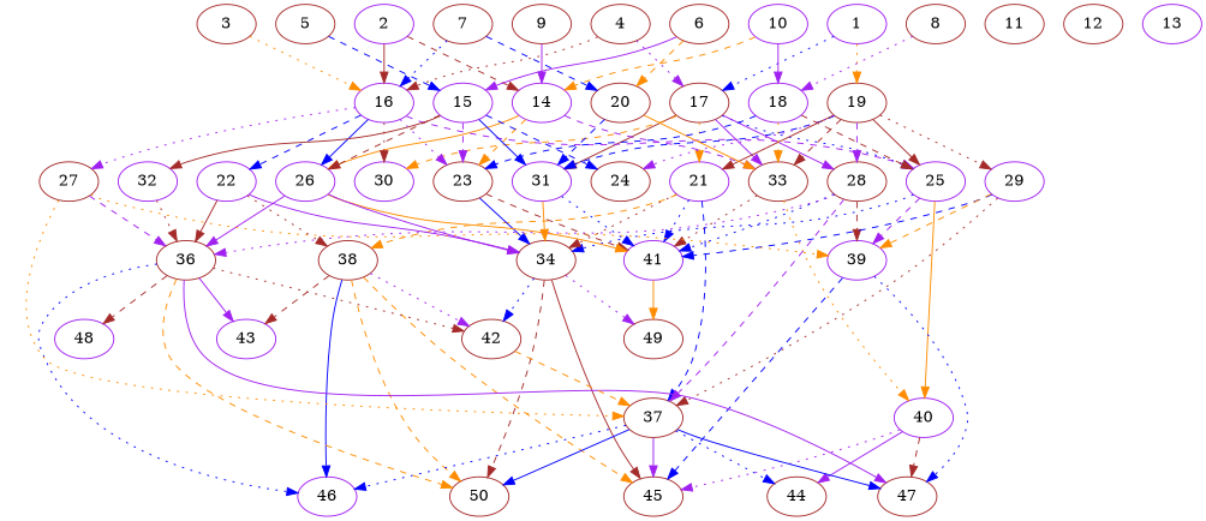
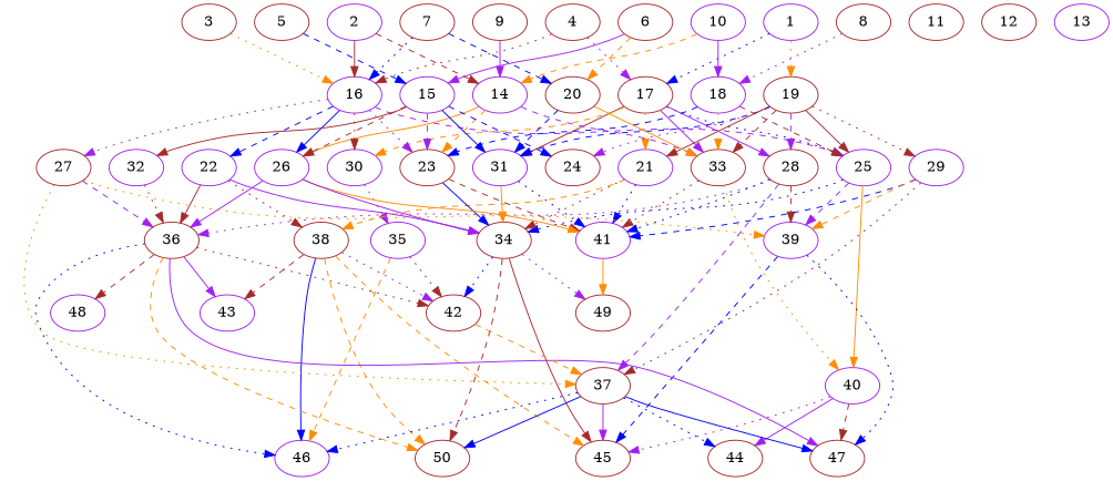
  digraph {
    node [alpha=0.06 color=brown]
    edge [color=purple style=dotted]
    1 [alpha=0.08 color=purple expect_size=49125376]
    17 [expect_size=52148224]
    19 [alpha=0.16 expect_size=35647488]
    33 [expect_size=6592512]
    31 [alpha=0.17 color=purple expect_size=23464960]
    25 [alpha=0.13 color=purple expect_size=9308160]
    30 [alpha=0.16 color=purple expect_size=36473856]
    21 [alpha=0.12 color=purple expect_size=20600832]
    28 [alpha=0.01 expect_size=36185088]
    24 [alpha=0.04 expect_size=42350592]
    29 [alpha=0.18 color=purple expect_size=46854144]
    41 [alpha=0.05 color=purple expect_size=43539456]
    40 [alpha=0.17 color=purple expect_size=5706752]
    34 [expect_size=43040768]
    39 [alpha=0.16 color=purple expect_size=9650176]
+   35 [alpha=0.17 color=purple expect_size=5551104]
    38 [alpha=0.05 expect_size=8307712]
    37 [expect_size=50339840]
    36 [alpha=0.11 expect_size=35987456]
    2 [alpha=0.14 color=purple expect_size=32177152]
    14 [color=purple expect_size=13263872]
    16 [alpha=0.12 color=purple expect_size=14545920]
    23 [alpha=0.15 expect_size=48877568]
    26 [color=purple expect_size=41293824]
    22 [alpha=0.01 color=purple expect_size=6530048]
    27 [alpha=0.02 expect_size=22917120]
    3 [alpha=0.19 expect_size=18619392]
    4 [alpha=0.07 expect_size=38480896]
    5 [alpha=0.14 expect_size=5547008]
    15 [alpha=0.14 color=purple expect_size=29514752]
    32 [alpha=0.09 color=purple expect_size=51712000]
    6 [alpha=0.16 expect_size=15606784]
    20 [alpha=0.14 expect_size=26551296]
    7 [alpha=0.05 expect_size=12126208]
    8 [alpha=0.08 expect_size=10630144]
    18 [alpha=0.05 color=purple expect_size=15825920]
    9 [alpha=0.16 expect_size=50953216]
    10 [alpha=0.17 color=purple expect_size=52304896]
    11 [alpha=0.14 expect_size=13281280]
    12 [alpha=0.18 expect_size=31082496]
    13 [alpha=0.17 color=purple expect_size=16592896]
    42 [alpha=0.12 expect_size=36814848]
    45 [alpha=0.05 expect_size=40787968]
    49 [alpha=0.07 expect_size=38281216]
    50 [alpha=0.18 expect_size=29970432]
    46 [alpha=0.04 color=purple expect_size=33564672]
    47 [alpha=0.10 expect_size=13386752]
    43 [alpha=0.19 color=purple expect_size=11373568]
    48 [alpha=0.10 color=purple expect_size=27159552]
    44 [alpha=0.01 expect_size=25753600]
    1 -> 17 [color=blue]
    1 -> 19 [color=darkorange]
    17 -> 33 [style=solid]
    17 -> 31 [color=brown style=solid]
    17 -> 25 [color=blue]
    17 -> 30 [color=darkorange style=dashed]
    17 -> 21 [color=darkorange]
    17 -> 28 [style=solid]
    19 -> 33 [color=brown style=dashed]
    19 -> 31 [color=blue style=dashed]
    19 -> 25 [color=brown style=solid]
    19 -> 21 [color=brown style=solid]
    19 -> 28 [style=dashed]
    19 -> 24
    19 -> 29 [color=brown]
    33 -> 41 [color=brown]
    33 -> 40 [color=darkorange]
    31 -> 41 [color=blue]
    31 -> 34 [color=darkorange style=solid]
    25 -> 40 [color=darkorange style=solid]
    25 -> 34 [color=blue]
    25 -> 39 [style=dashed]
+   30 -> 35
    21 -> 41 [color=blue]
    21 -> 34 [color=brown]
    21 -> 38 [color=darkorange style=dashed]
-   21 -> 37 [color=blue style=dashed]
    28 -> 41 [color=blue]
    28 -> 39 [color=brown style=dashed]
    28 -> 37 [style=dashed]
    28 -> 36
    29 -> 41 [color=blue style=dashed]
    29 -> 39 [color=darkorange style=dashed]
    29 -> 37 [color=brown]
    41 -> 49 [color=darkorange style=solid]
    40 -> 45
    40 -> 47 [color=brown style=dashed]
    40 -> 44 [style=solid]
    34 -> 42 [color=blue]
    34 -> 45 [color=brown style=solid]
    34 -> 49
    34 -> 50 [color=brown style=dashed]
    39 -> 45 [color=blue style=dashed]
    39 -> 47 [color=blue]
+   35 -> 42 [color=brown]
+   35 -> 46 [color=darkorange style=dashed]
    38 -> 42
    38 -> 45 [color=darkorange style=dashed]
    38 -> 50 [color=darkorange style=dashed]
    38 -> 46 [color=blue style=solid]
    38 -> 43 [color=brown style=dashed]
    37 -> 45 [style=solid]
    37 -> 50 [color=blue style=solid]
    37 -> 46 [color=blue]
    37 -> 47 [color=blue style=solid]
    37 -> 44 [color=blue]
    36 -> 42 [color=brown]
    36 -> 50 [color=darkorange style=dashed]
    36 -> 46 [color=blue]
    36 -> 47 [style=solid]
    36 -> 43 [style=solid]
    36 -> 48 [color=brown style=dashed]
    2 -> 14 [color=brown style=dashed]
    2 -> 16 [color=brown style=solid]
    14 -> 33 [style=dashed]
    14 -> 23 [color=darkorange style=dashed]
    14 -> 26 [color=darkorange style=solid]
    16 -> 25 [style=dashed]
    16 -> 30 [color=brown]
    16 -> 23
    16 -> 26 [color=blue style=solid]
    16 -> 22 [color=blue style=dashed]
    16 -> 27
    23 -> 41 [color=brown style=dashed]
    23 -> 34 [color=blue style=solid]
    26 -> 41 [color=darkorange style=solid]
    26 -> 34 [style=solid]
    26 -> 36 [style=solid]
    22 -> 34 [style=solid]
    22 -> 38 [color=brown]
    22 -> 36 [color=brown style=solid]
    27 -> 39 [color=darkorange]
    27 -> 37 [color=darkorange]
    27 -> 36 [style=dashed]
    3 -> 16 [color=darkorange]
    4 -> 17
    4 -> 16 [color=brown]
    5 -> 15 [color=blue style=dashed]
    15 -> 31 [color=blue style=solid]
    15 -> 24 [color=blue style=dashed]
    15 -> 23 [style=dashed]
    15 -> 26 [color=brown style=dashed]
    15 -> 32 [color=brown style=solid]
    32 -> 36 [color=brown]
    6 -> 15 [style=solid]
    6 -> 20 [color=darkorange style=dashed]
    20 -> 33 [color=darkorange style=solid]
    20 -> 31 [color=blue style=dashed]
    7 -> 16 [color=blue]
    7 -> 20 [color=blue style=dashed]
    8 -> 18
    18 -> 33 [color=darkorange]
    18 -> 25 [color=brown style=dashed]
    18 -> 23 [color=blue style=dashed]
    9 -> 14 [style=solid]
    10 -> 14 [color=darkorange style=dashed]
    10 -> 18 [style=solid]
    42 -> 37 [color=darkorange style=dashed]
  }
